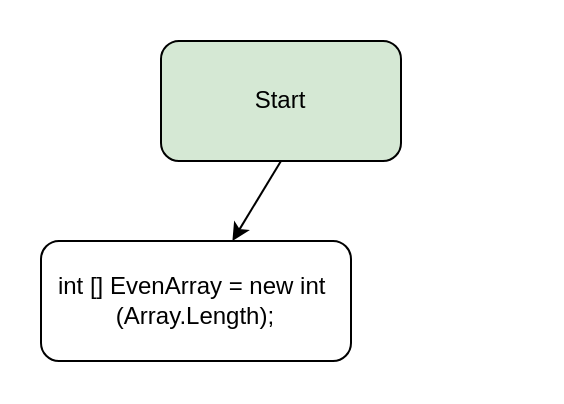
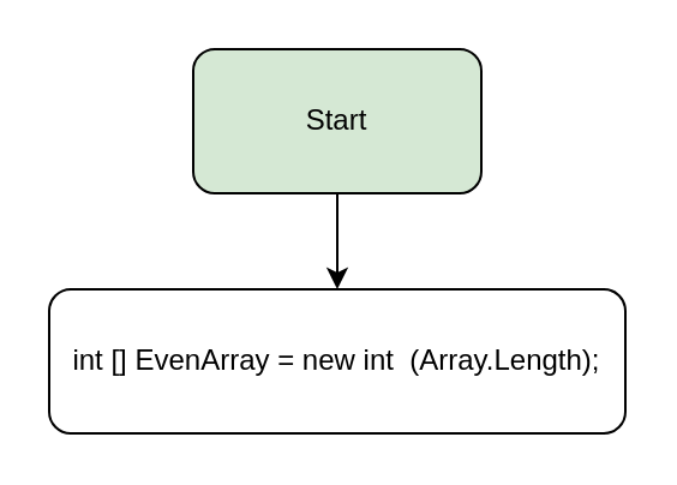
  <mxCell id="0" />
  <mxCell id="1" parent="0" />
  <mxCell id="2" style="edgeStyle=none;html=1;exitX=0.5;exitY=1;exitDx=0;exitDy=0;" edge="1" parent="1" source="3" target="4"><mxGeometry relative="1" as="geometry"><mxPoint x="140" y="130" as="targetPoint" /></mxGeometry></mxCell>
  <mxCell id="3" value="Start" style="rounded=1;whiteSpace=wrap;html=1;fillColor=#d5e8d4;" vertex="1" parent="1"><mxGeometry x="80" y="20" width="120" height="60" as="geometry" /></mxCell>
- <mxCell id="4" value="int [] EvenArray = new int&amp;nbsp; (Array.Length);" style="rounded=1;whiteSpace=wrap;html=1;" vertex="1" parent="1"><mxGeometry x="20" y="120" width="155" height="60" as="geometry" /></mxCell>
+ <mxCell id="4" value="int [] EvenArray = new int&amp;nbsp; (Array.Length);" style="rounded=1;whiteSpace=wrap;html=1;" vertex="1" parent="1"><mxGeometry x="20" y="120" width="240" height="60" as="geometry" /></mxCell>
